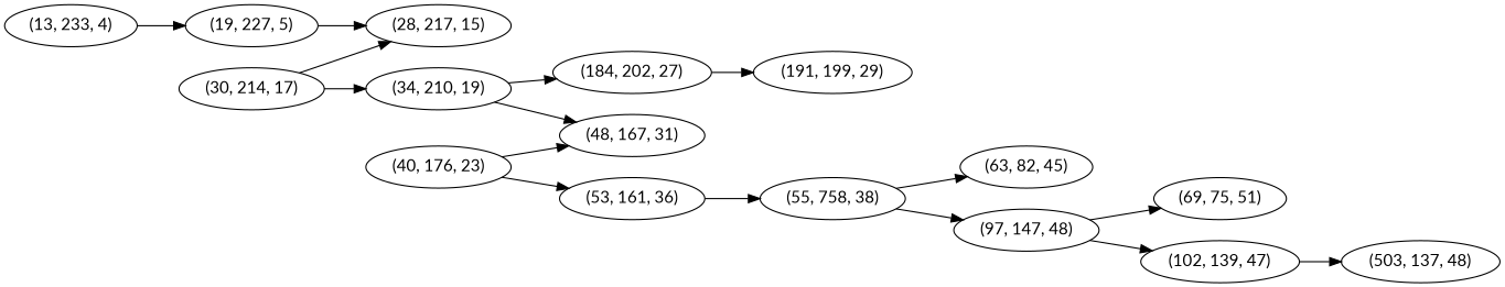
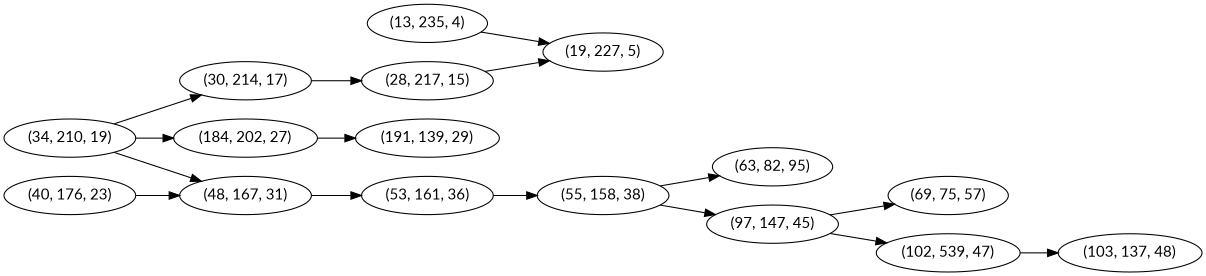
  digraph {
    fontname=Lato
    rankdir=LR
    node [fontname=Lato]
    edge [fontname=Lato]
    n1 [label="(19, 227, 5)"]
-   "(13, 233, 4)"
+   "(13, 233, 4)" [label="(13, 235, 4)"]
    "(28, 217, 15)"
    "(30, 214, 17)"
    "(34, 210, 19)"
    n6 [label="(184, 202, 27)"]
    "(48, 167, 31)"
    "(40, 176, 23)"
-   "(191, 199, 29)"
+   "(191, 199, 29)" [label="(191, 139, 29)"]
    "(53, 161, 36)"
-   "(55, 158, 38)" [label="(55, 758, 38)"]
-   "(63, 82, 45)"
-   "(97, 147, 45)" [label="(97, 147, 48)"]
-   "(69, 75, 51)"
-   "(102, 139, 47)"
-   "(103, 137, 48)" [label="(503, 137, 48)"]
-   n1 -> "(28, 217, 15)"
+   "(55, 158, 38)"
+   "(63, 82, 45)" [label="(63, 82, 95)"]
+   "(97, 147, 45)"
+   "(69, 75, 51)" [label="(69, 75, 57)"]
+   "(102, 139, 47)" [label="(102, 539, 47)"]
+   "(103, 137, 48)"
+   "(28, 217, 15)" -> n1
    "(13, 233, 4)" -> n1
    "(30, 214, 17)" -> "(28, 217, 15)"
-   "(30, 214, 17)" -> "(34, 210, 19)"
+   "(34, 210, 19)" -> "(30, 214, 17)"
    "(34, 210, 19)" -> n6
    "(34, 210, 19)" -> "(48, 167, 31)"
    n6 -> "(191, 199, 29)"
-   "(40, 176, 23)" -> "(53, 161, 36)"
+   "(48, 167, 31)" -> "(53, 161, 36)"
    "(40, 176, 23)" -> "(48, 167, 31)"
    "(53, 161, 36)" -> "(55, 158, 38)"
    "(55, 158, 38)" -> "(63, 82, 45)"
    "(55, 158, 38)" -> "(97, 147, 45)"
    "(97, 147, 45)" -> "(69, 75, 51)"
    "(97, 147, 45)" -> "(102, 139, 47)"
    "(102, 139, 47)" -> "(103, 137, 48)"
  }
